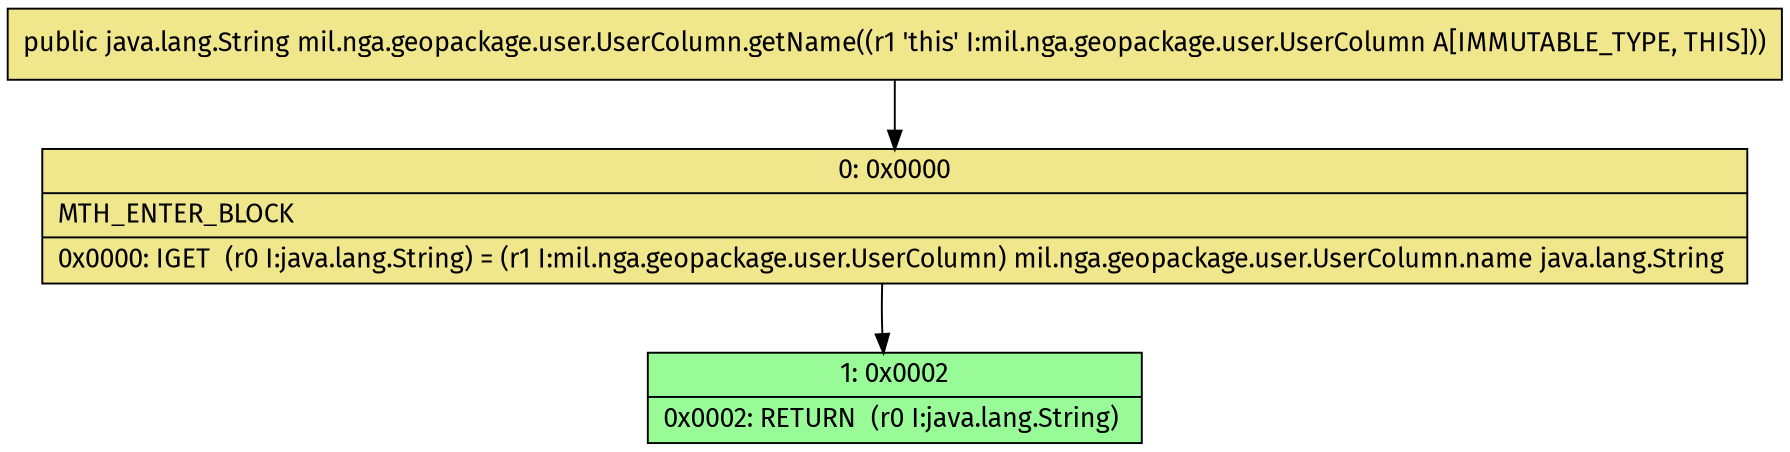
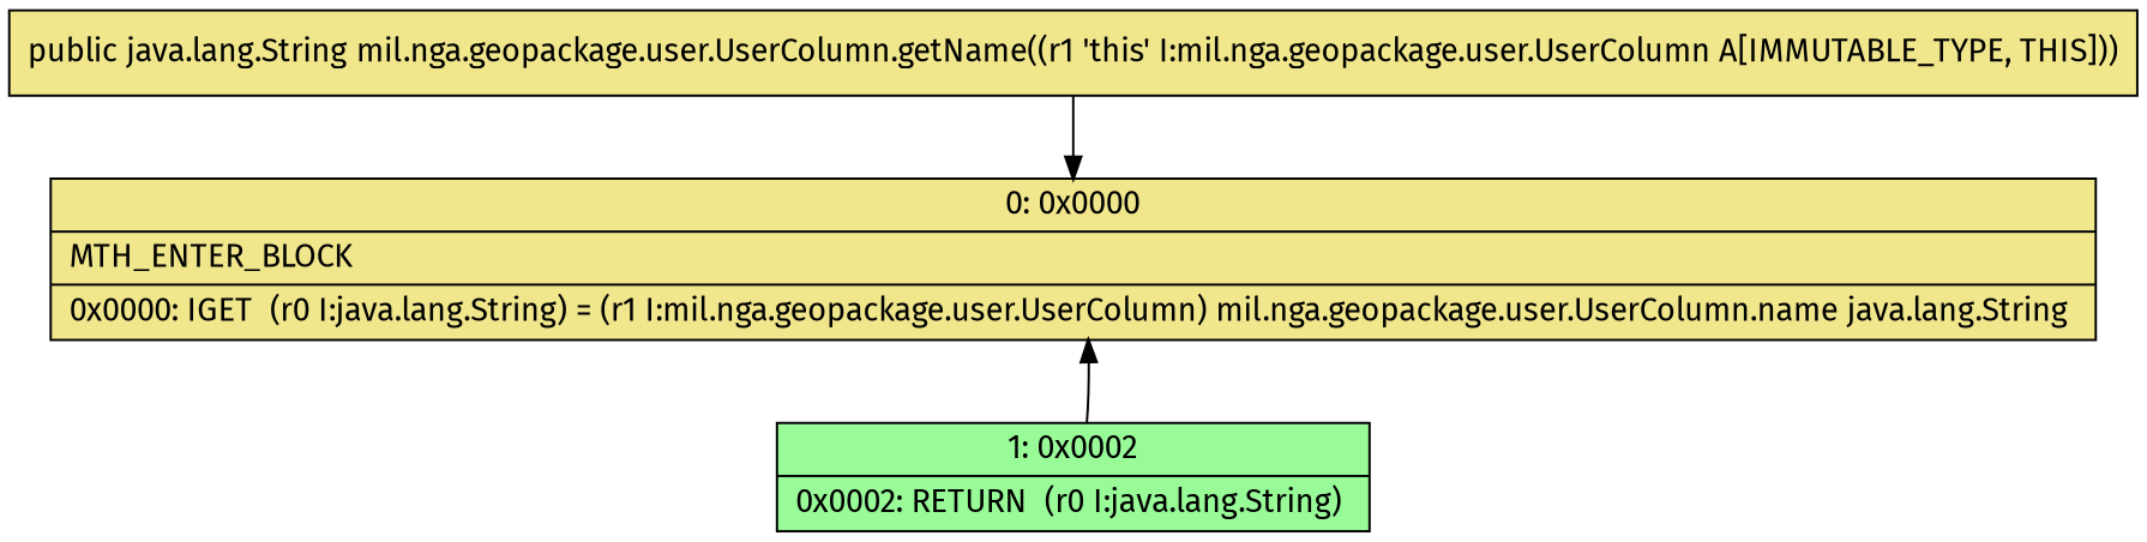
  digraph {
    fontname="Fira Sans"
    node [shape=record style=filled fillcolor=khaki fontname="Fira Sans"]
    edge [fontname="Fira Sans"]
    n1 [label="{0\:\ 0x0000|MTH_ENTER_BLOCK\l|0x0000: IGET  (r0 I:java.lang.String) = (r1 I:mil.nga.geopackage.user.UserColumn) mil.nga.geopackage.user.UserColumn.name java.lang.String \l}"]
    n2 [label="{1\:\ 0x0002|0x0002: RETURN  (r0 I:java.lang.String) \l}" fillcolor=palegreen]
    n3 [label="{public java.lang.String mil.nga.geopackage.user.UserColumn.getName((r1 'this' I:mil.nga.geopackage.user.UserColumn A[IMMUTABLE_TYPE, THIS])) }"]
-   n1 -> n2
+   n2 -> n1
    n3 -> n1
  }
